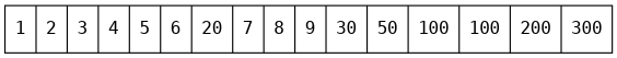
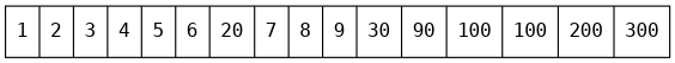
  digraph {
    rankdir=LR
    fontname="DejaVu Sans Mono"
-   n1 [label="{ 1|2|3|4|5|6|20|7|8|9|30|50|100|100|200|300}" shape=record fontname="DejaVu Sans Mono"]
+   n1 [label="{ 1|2|3|4|5|6|20|7|8|9|30|90|100|100|200|300}" shape=record fontname="DejaVu Sans Mono"]
  }
